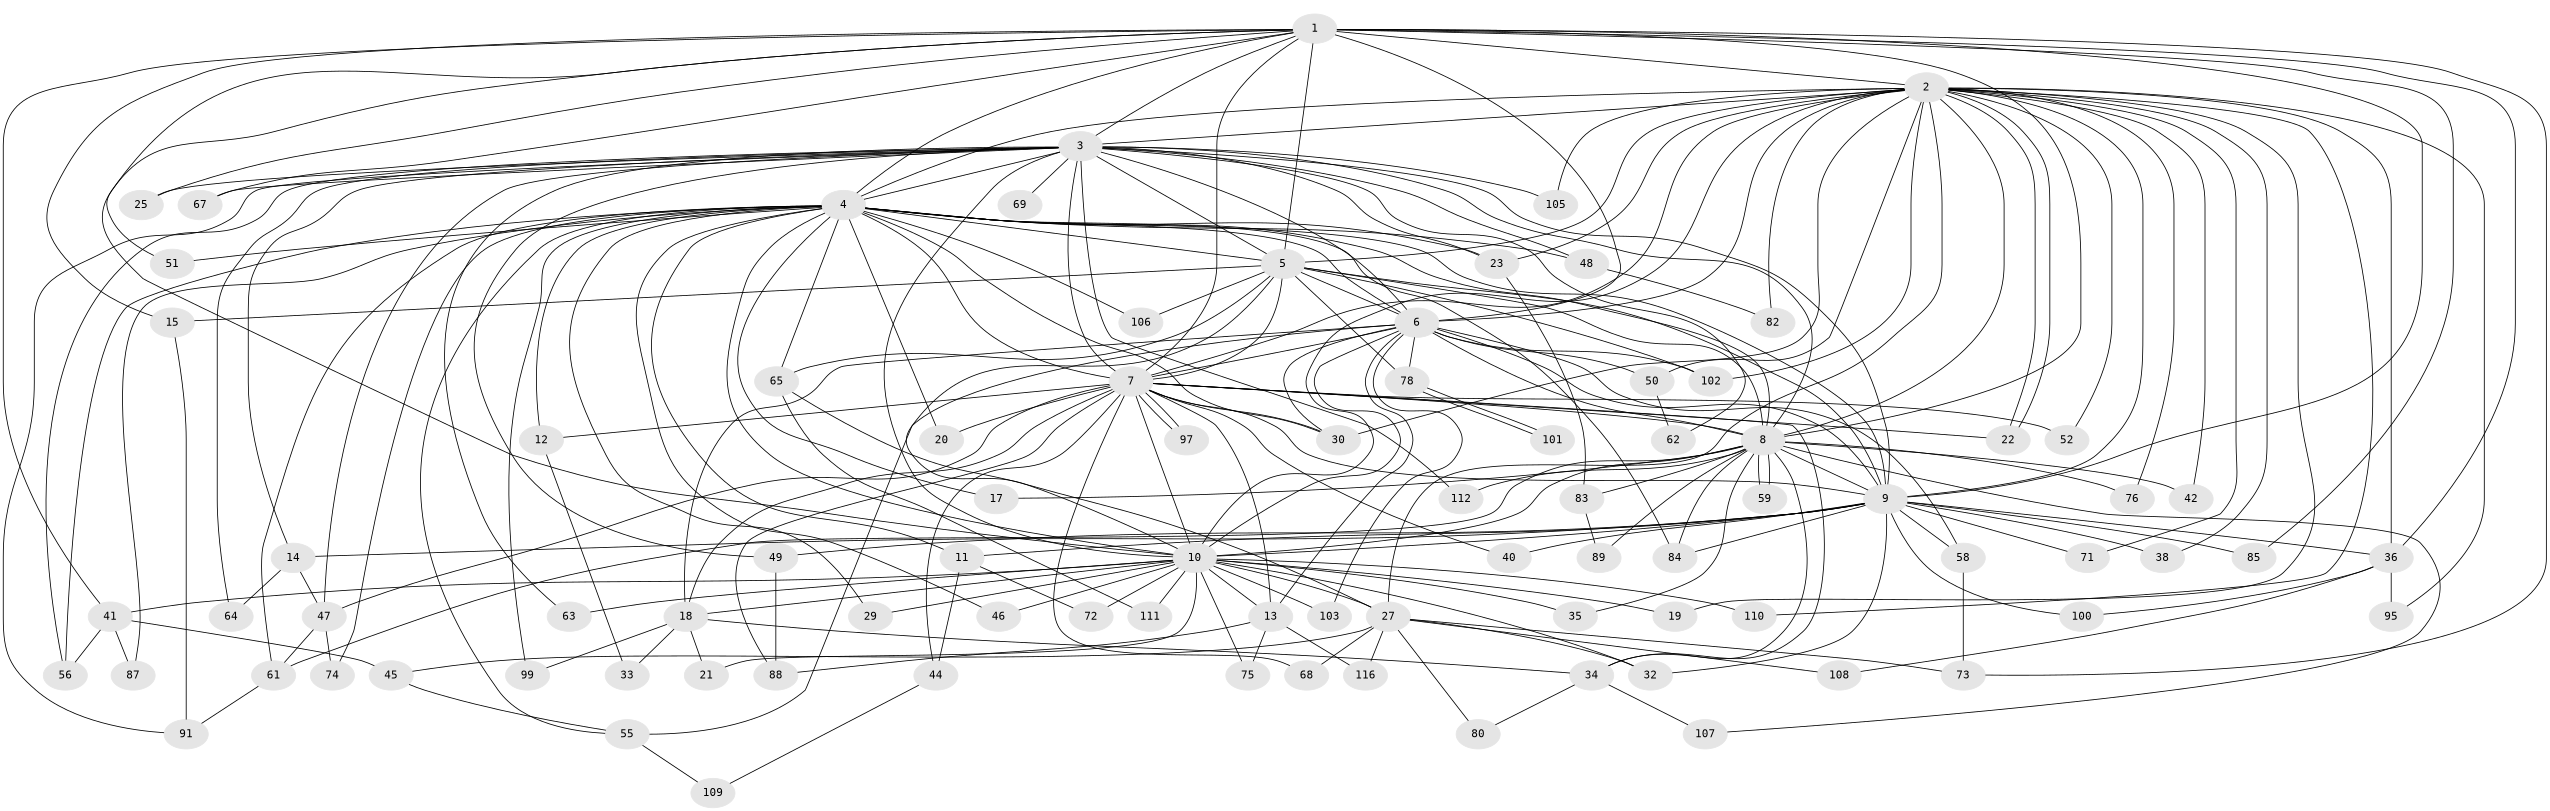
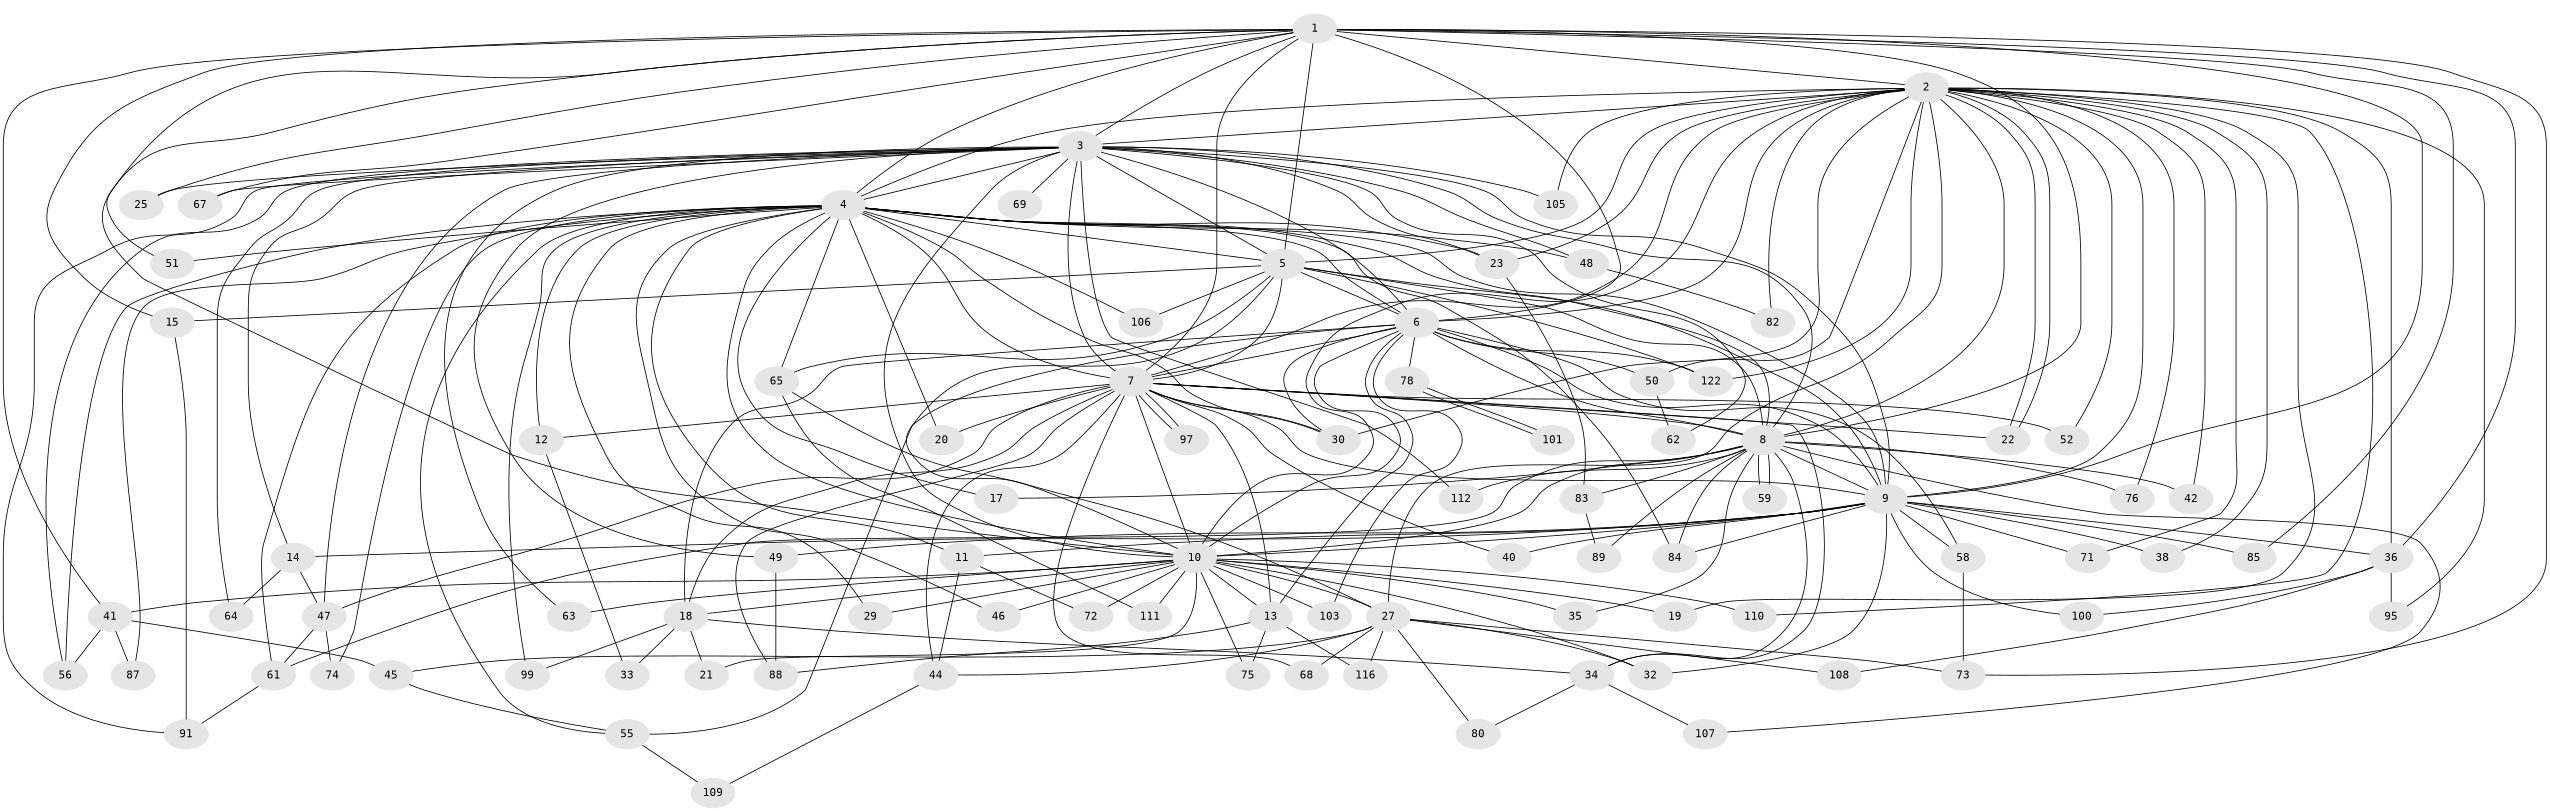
  graph {
    fontname="DejaVu Sans Mono"
    node [color=gray90 fontname="DejaVu Sans Mono" style=filled]
    edge [fontname="DejaVu Sans Mono"]
    1 [super="+66"]
    2 [super="+60"]
    3 [super="+114"]
    4 [super="+117"]
    5 [super="+39"]
    6 [super="+90"]
    7 [super="+31"]
    8 [super="+24"]
    9 [super="+16"]
    10 [super="+93"]
    15
    25
    36 [super="+79"]
    41
    51 [super="+104"]
    67
    73 [super="+96"]
    85
    19
    22 [super="+77"]
    23 [super="+26"]
    27 [super="+37"]
    30 [super="+53"]
    38
    42
    50
    52
    71
    76
    82
    95
-   102
+   102 [label=122]
    105
    110
    14 [super="+57"]
    47
    48
    49 [super="+86"]
    62
    63
    64
    69
    91 [super="+94"]
    112
    56
    11 [super="+70"]
    12
    17
    20
    29
    46
    55 [super="+92"]
    61 [super="+81"]
    65
    74
    84 [super="+113"]
    87
    99
    106
    78
    13 [super="+54"]
    18 [super="+28"]
    58
    103
    34 [super="+43"]
    40
    44
    68
    88 [super="+98"]
    97
    35
    59
    83
    89
    107
    32
    100
    21
    72
    75
    111
    108
    45
    116
    80
    33
    109
    101
    1 -- 2 [weight=2]
    1 -- 3
    1 -- 4
    1 -- 5
    1 -- 6
    1 -- 7
    1 -- 8
    1 -- 9
    1 -- 10
    1 -- 15
    1 -- 25
    1 -- 36
    1 -- 41
    1 -- 51
    1 -- 67
    1 -- 73
    1 -- 85
    2 -- 3
    2 -- 4
    2 -- 5
    2 -- 6
    2 -- 7
    2 -- 8
    2 -- 9
    2 -- 10
    2 -- 36
    2 -- 19
    2 -- 22
    2 -- 22
    2 -- 23
    2 -- 27
    2 -- 30
    2 -- 38
    2 -- 42
    2 -- 50
    2 -- 52
    2 -- 71
    2 -- 76
    2 -- 82
    2 -- 95
    2 -- 102
    2 -- 105
    2 -- 110
    3 -- 4
    3 -- 5 [weight=2]
    3 -- 6
    3 -- 7
    3 -- 8 [weight=2]
    3 -- 9
    3 -- 10
    3 -- 25
    3 -- 67
    3 -- 23
    3 -- 105
    3 -- 14
    3 -- 47
    3 -- 48
    3 -- 49
    3 -- 62
    3 -- 63
    3 -- 64
    3 -- 69
    3 -- 91
    3 -- 112
    3 -- 56
    4 -- 5
    4 -- 6
    4 -- 7
    4 -- 8
    4 -- 9
    4 -- 10
    4 -- 51
    4 -- 23
    4 -- 30
    4 -- 48
    4 -- 56
    4 -- 11
    4 -- 12
    4 -- 17
    4 -- 20
    4 -- 29
    4 -- 46
    4 -- 55
    4 -- 61
    4 -- 65
    4 -- 74
    4 -- 84
    4 -- 87
    4 -- 99
    4 -- 106
    5 -- 6
    5 -- 7
    5 -- 8 [weight=2]
    5 -- 9
    5 -- 10
    5 -- 15
    5 -- 102
    5 -- 65
    5 -- 106
-   5 -- 78
    6 -- 7
    6 -- 8
    6 -- 9
    6 -- 10
    6 -- 30
    6 -- 50
    6 -- 102
    6 -- 55
    6 -- 78
    6 -- 13
    6 -- 18
    6 -- 58 [weight=2]
    6 -- 103
    7 -- 8
    7 -- 9
    7 -- 10
    7 -- 22
    7 -- 30
    7 -- 52
    7 -- 47
    7 -- 12
    7 -- 20
    7 -- 13
    7 -- 18
    7 -- 34
    7 -- 40
    7 -- 44
    7 -- 68
    7 -- 88
    7 -- 97
    7 -- 97
    8 -- 9 [weight=2]
    8 -- 10
    8 -- 42
    8 -- 76
    8 -- 112
    8 -- 17
    8 -- 61
    8 -- 84
    8 -- 34
    8 -- 35
    8 -- 59
    8 -- 59
    8 -- 83
    8 -- 89
    8 -- 107
    9 -- 10
    9 -- 36
    9 -- 85
    9 -- 38
    9 -- 71
    9 -- 14
    9 -- 49 [weight=2]
    9 -- 11
    9 -- 84
    9 -- 58
    9 -- 40
    9 -- 32
    9 -- 100
    10 -- 41
    10 -- 19
    10 -- 27
    10 -- 110
    10 -- 63
    10 -- 29
    10 -- 46
    10 -- 13
    10 -- 18
    10 -- 103
    10 -- 35
    10 -- 32
    10 -- 21
    10 -- 72
    10 -- 75
    10 -- 111
    15 -- 91
    36 -- 95
    36 -- 100
    36 -- 108
    41 -- 56
    41 -- 87
    41 -- 45
    23 -- 83
    27 -- 73
+   27 -- 44
    27 -- 68
    27 -- 32
    27 -- 108
    27 -- 45
    27 -- 116
    27 -- 80
    50 -- 62
    14 -- 47
    14 -- 64
    47 -- 61
    47 -- 74
    48 -- 82
    49 -- 88
    11 -- 44
    11 -- 72
    12 -- 33
    55 -- 109
    61 -- 91
    65 -- 27
    65 -- 111
    78 -- 101
    78 -- 101
    13 -- 88
    13 -- 75
    13 -- 116
    18 -- 99
    18 -- 34
    18 -- 21
    18 -- 33
    58 -- 73
    34 -- 107
    34 -- 80
    44 -- 109
    83 -- 89
    45 -- 55
  }
